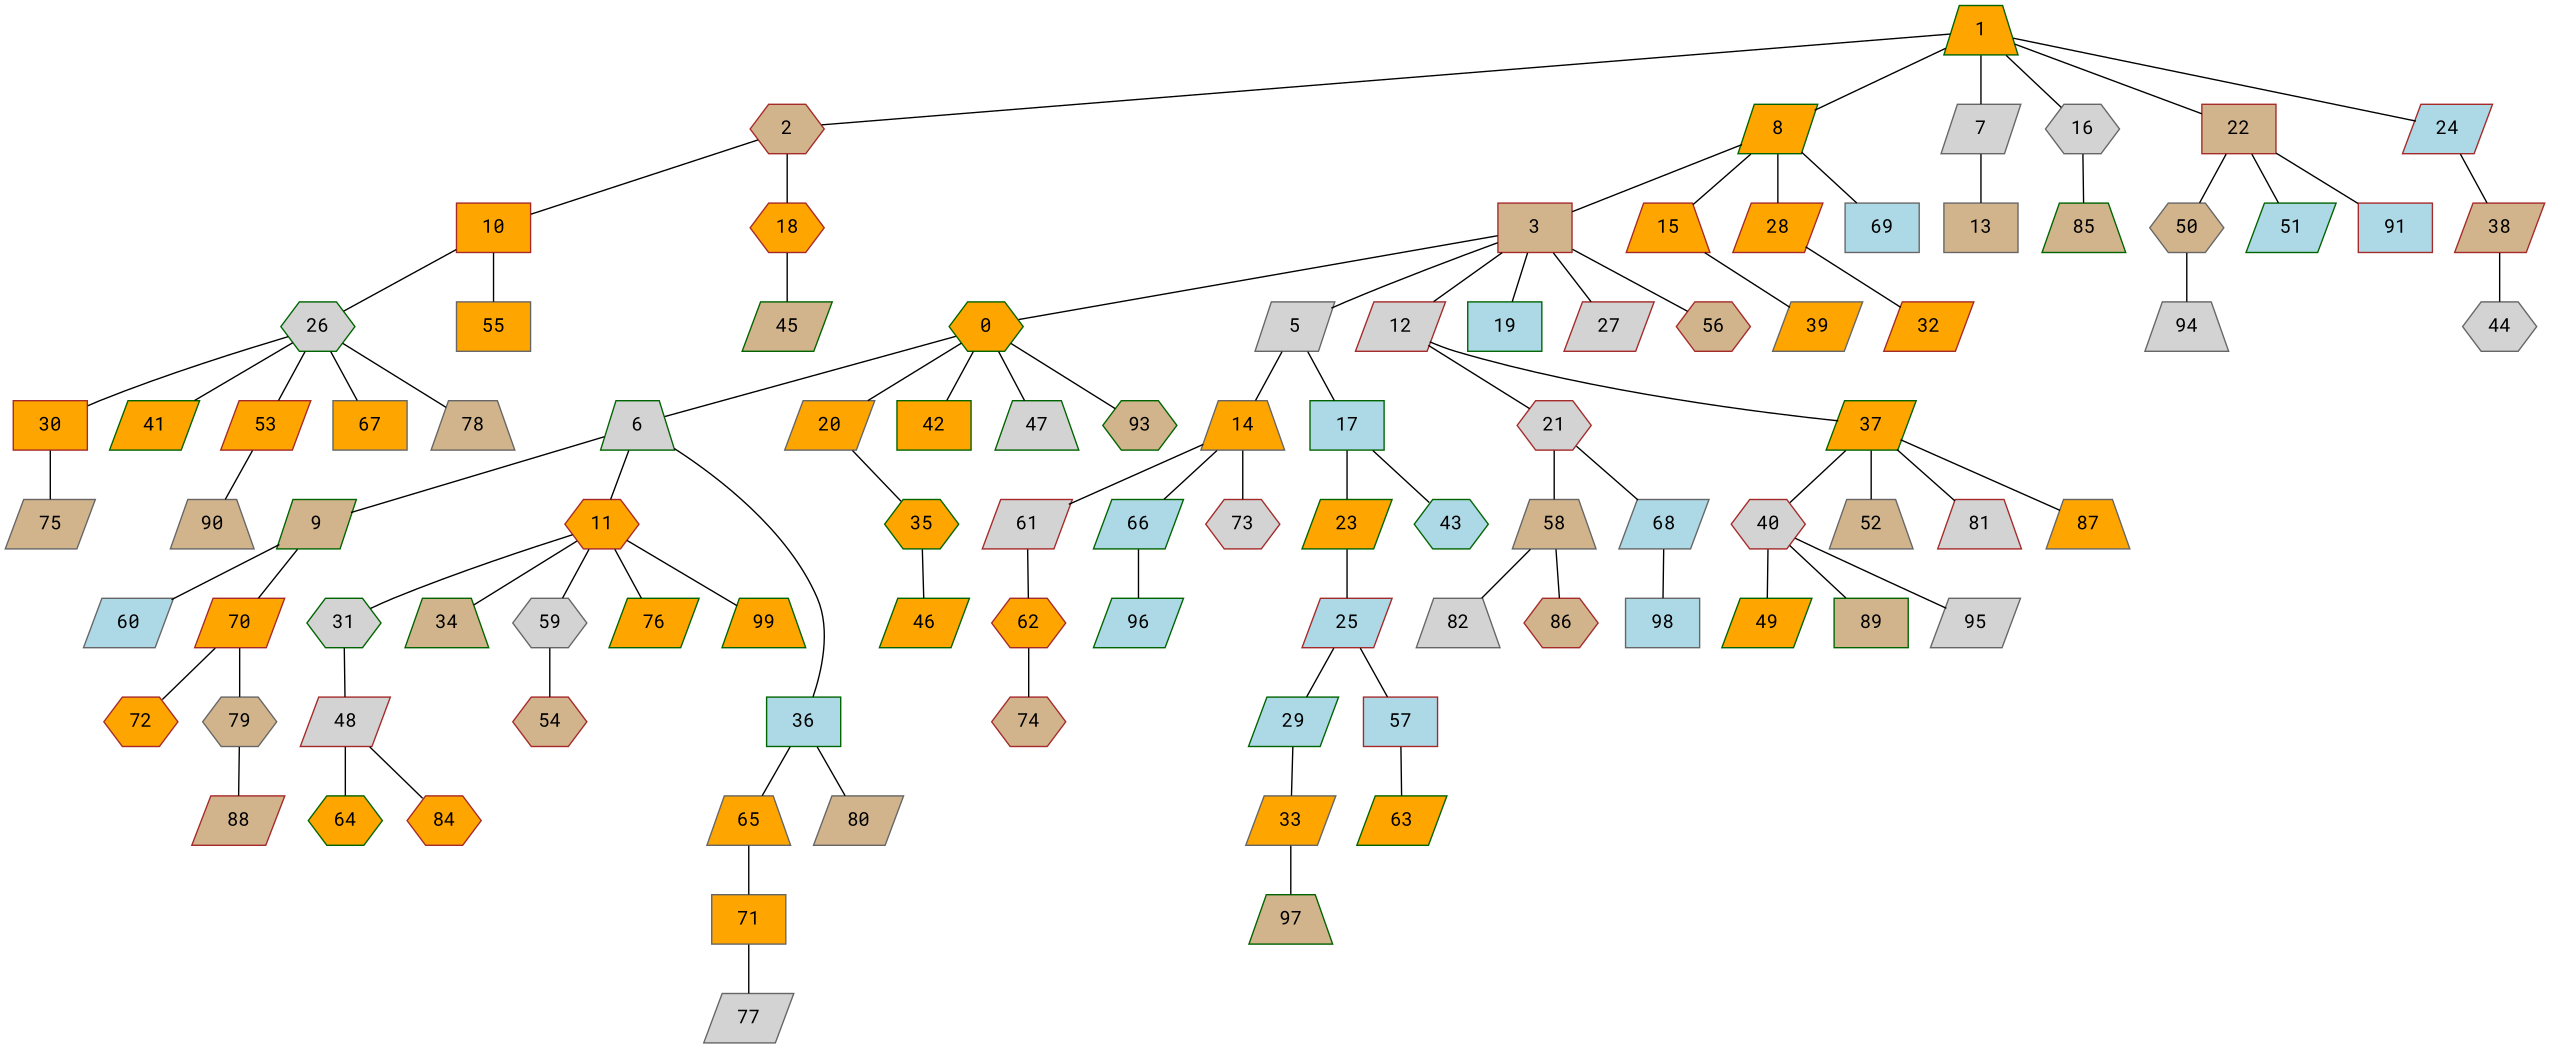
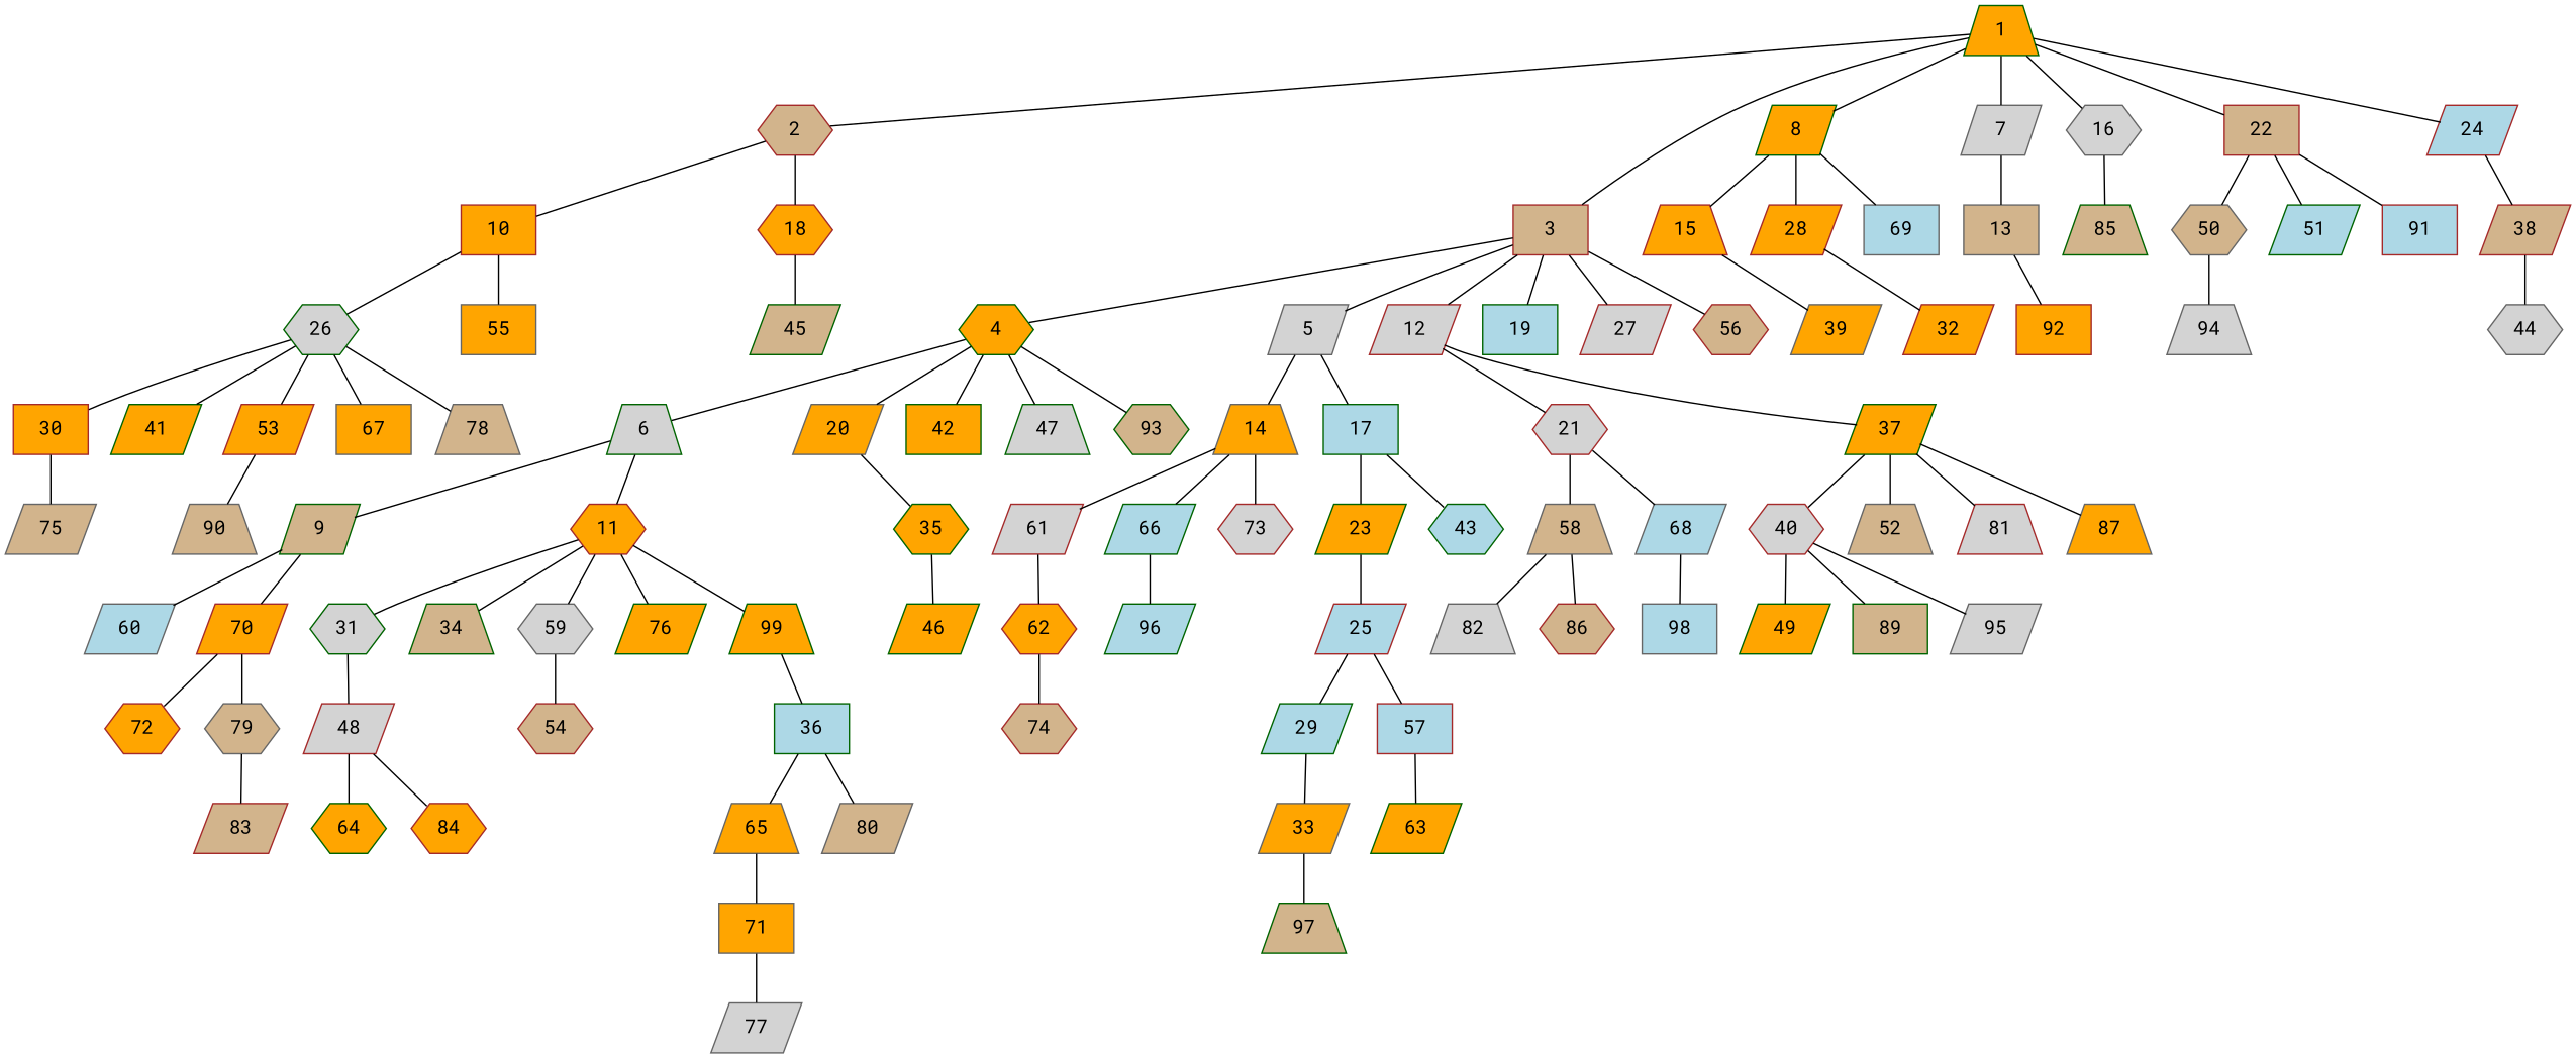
  graph {
    fontname="Roboto Mono"
    node [color=brown fillcolor=orange fontname="Roboto Mono" shape=parallelogram style=filled]
    edge [fontname="Roboto Mono"]
    1 [color=darkgreen shape=trapezium]
    2 [fillcolor=tan shape=hexagon]
    3 [fillcolor=tan shape=box]
    7 [color=gray40 fillcolor=lightgrey]
    8 [color=darkgreen]
    16 [color=gray40 fillcolor=lightgrey shape=hexagon]
    22 [fillcolor=tan shape=box]
    24 [fillcolor=lightblue]
    10 [shape=box]
    18 [shape=hexagon]
-   4 [color=darkgreen shape=hexagon label=0]
+   4 [color=darkgreen shape=hexagon]
    5 [color=gray40 fillcolor=lightgrey]
    12 [fillcolor=lightgrey]
    19 [color=darkgreen fillcolor=lightblue shape=box]
    27 [fillcolor=lightgrey]
    56 [fillcolor=tan shape=hexagon]
    13 [color=gray40 fillcolor=tan shape=box]
    15 [shape=trapezium]
    28
    69 [color=gray40 fillcolor=lightblue shape=box]
    85 [color=darkgreen fillcolor=tan shape=trapezium]
    50 [color=gray40 fillcolor=tan shape=hexagon]
    51 [color=darkgreen fillcolor=lightblue]
    91 [fillcolor=lightblue shape=box]
    38 [fillcolor=tan]
    26 [color=darkgreen fillcolor=lightgrey shape=hexagon]
    55 [color=gray40 shape=box]
    45 [color=darkgreen fillcolor=tan]
    6 [color=darkgreen fillcolor=lightgrey shape=trapezium]
    20 [color=gray40]
    42 [color=darkgreen shape=box]
    47 [color=darkgreen fillcolor=lightgrey shape=trapezium]
    93 [color=darkgreen fillcolor=tan shape=hexagon]
    14 [color=gray40 shape=trapezium]
    17 [color=darkgreen fillcolor=lightblue shape=box]
    21 [fillcolor=lightgrey shape=hexagon]
    37 [color=darkgreen]
    9 [color=darkgreen fillcolor=tan]
    11 [shape=hexagon]
    36 [color=darkgreen fillcolor=lightblue shape=box]
    35 [color=darkgreen shape=hexagon]
    61 [fillcolor=lightgrey]
    66 [color=darkgreen fillcolor=lightblue]
    73 [fillcolor=lightgrey shape=hexagon]
    23 [color=darkgreen]
    43 [color=darkgreen fillcolor=lightblue shape=hexagon]
    60 [color=gray40 fillcolor=lightblue]
    70
    31 [color=darkgreen fillcolor=lightgrey shape=hexagon]
    34 [color=darkgreen fillcolor=tan shape=trapezium]
    59 [color=gray40 fillcolor=lightgrey shape=hexagon]
    76 [color=darkgreen]
    99 [color=darkgreen shape=trapezium]
    65 [color=gray40 shape=trapezium]
    80 [color=gray40 fillcolor=tan]
+   92 [shape=box]
    39 [color=gray40]
    32
    72 [shape=hexagon]
    79 [color=gray40 fillcolor=tan shape=hexagon]
    30 [shape=box]
    41 [color=darkgreen]
    53
    67 [color=gray40 shape=box]
    78 [color=gray40 fillcolor=tan shape=trapezium]
    48 [fillcolor=lightgrey]
    54 [fillcolor=tan shape=hexagon]
    58 [color=gray40 fillcolor=tan shape=trapezium]
    68 [color=gray40 fillcolor=lightblue]
    40 [fillcolor=lightgrey shape=hexagon]
    52 [color=gray40 fillcolor=tan shape=trapezium]
    81 [fillcolor=lightgrey shape=trapezium]
    87 [color=gray40 shape=trapezium]
    62 [shape=hexagon]
    96 [color=darkgreen fillcolor=lightblue]
    25 [fillcolor=lightblue]
    46 [color=darkgreen]
    82 [color=gray40 fillcolor=lightgrey shape=trapezium]
    86 [fillcolor=tan shape=hexagon]
    98 [color=gray40 fillcolor=lightblue shape=box]
    94 [color=gray40 fillcolor=lightgrey shape=trapezium]
    29 [color=darkgreen fillcolor=lightblue]
    57 [fillcolor=lightblue shape=box]
    44 [color=gray40 fillcolor=lightgrey shape=hexagon]
    33 [color=gray40]
    63 [color=darkgreen]
    75 [color=gray40 fillcolor=tan]
    90 [color=gray40 fillcolor=tan shape=trapezium]
    97 [color=darkgreen fillcolor=tan shape=trapezium]
    64 [color=darkgreen shape=hexagon]
    84 [shape=hexagon]
    71 [color=gray40 shape=box]
    49 [color=darkgreen]
    89 [color=darkgreen fillcolor=tan shape=box]
    95 [color=gray40 fillcolor=lightgrey]
    74 [fillcolor=tan shape=hexagon]
    77 [color=gray40 fillcolor=lightgrey]
-   88 [fillcolor=tan]
+   88 [fillcolor=tan label=83]
    1 -- 2
-   8 -- 3
+   1 -- 3
    1 -- 7
    1 -- 8
    1 -- 16
    1 -- 22
    1 -- 24
    2 -- 10
    2 -- 18
    3 -- 4
    3 -- 5
    3 -- 12
    3 -- 19
    3 -- 27
    3 -- 56
    7 -- 13
    8 -- 15
    8 -- 28
    8 -- 69
    16 -- 85
    22 -- 50
    22 -- 51
    22 -- 91
    24 -- 38
    10 -- 26
    10 -- 55
    18 -- 45
    4 -- 6
    4 -- 20
    4 -- 42
    4 -- 47
    4 -- 93
    5 -- 14
    5 -- 17
    12 -- 21
    12 -- 37
+   13 -- 92
    15 -- 39
    28 -- 32
    50 -- 94
    38 -- 44
    26 -- 30
    26 -- 41
    26 -- 53
    26 -- 67
    26 -- 78
    6 -- 9
    6 -- 11
-   6 -- 36
+   99 -- 36
    20 -- 35
    14 -- 61
    14 -- 66
    14 -- 73
    17 -- 23
    17 -- 43
    21 -- 58
    21 -- 68
    37 -- 40
    37 -- 52
    37 -- 81
    37 -- 87
    9 -- 60
    9 -- 70
    11 -- 31
    11 -- 34
    11 -- 59
    11 -- 76
    11 -- 99
    36 -- 65
    36 -- 80
    35 -- 46
    61 -- 62
    66 -- 96
    23 -- 25
    70 -- 72
    70 -- 79
    31 -- 48
    59 -- 54
    65 -- 71
    79 -- 88
    30 -- 75
    53 -- 90
    48 -- 64
    48 -- 84
    58 -- 82
    58 -- 86
    68 -- 98
    40 -- 49
    40 -- 89
    40 -- 95
    62 -- 74
    25 -- 29
    25 -- 57
    29 -- 33
    57 -- 63
    33 -- 97
    71 -- 77
  }
